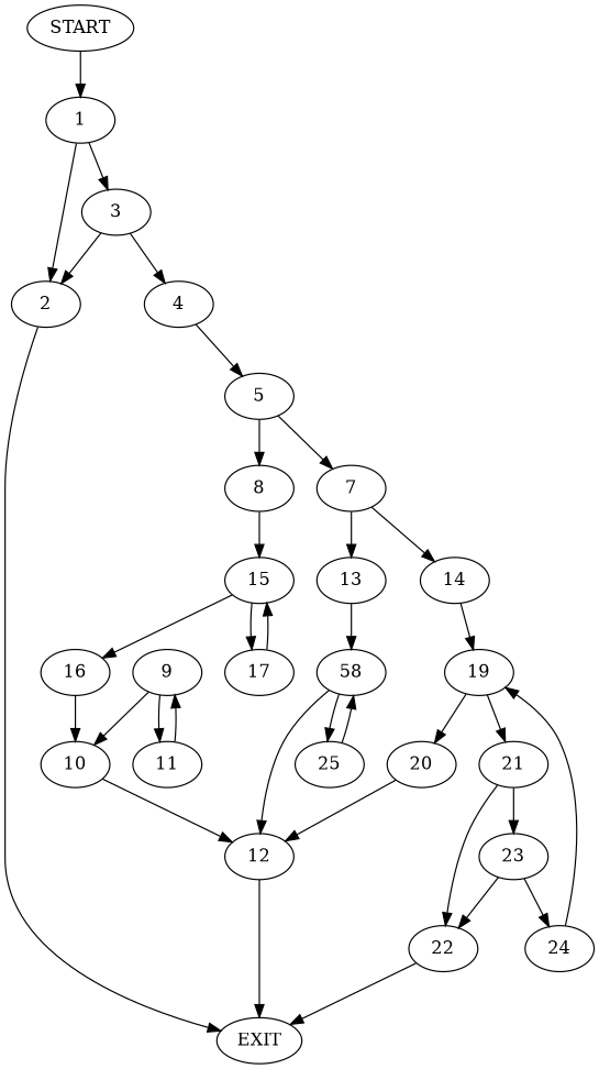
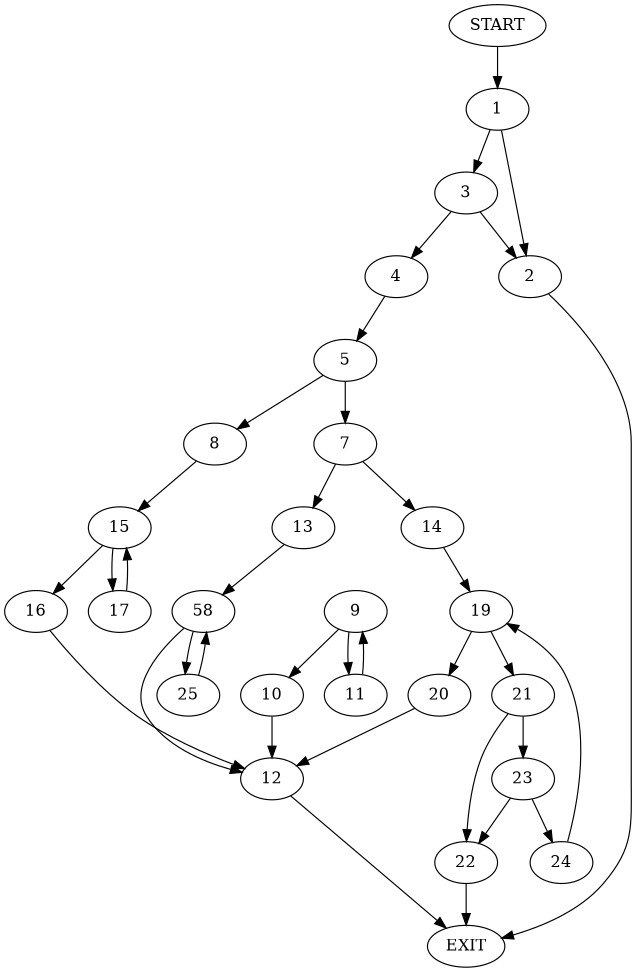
  digraph {
    n1 [label=START]
    1
    2
    3
    n5 [label=EXIT]
    4
    5
    7
    8
    13
    14
    15
    9
    10
    11
    n16 [label=58]
    19
    16
    17
    12
    25
    20
    21
    22
    23
    24
    n1 -> 1
    1 -> 2
    1 -> 3
    2 -> n5
    3 -> 2
    3 -> 4
    4 -> 5
    5 -> 7
    5 -> 8
    7 -> 13
    7 -> 14
    8 -> 15
    13 -> n16
    14 -> 19
    15 -> 16
    15 -> 17
    9 -> 10
    9 -> 11
    10 -> 12
    11 -> 9
    n16 -> 12
    n16 -> 25
    19 -> 20
    19 -> 21
-   16 -> 10
+   16 -> 12
    17 -> 15
    12 -> n5
    25 -> n16
    20 -> 12
    21 -> 22
    21 -> 23
    22 -> n5
    23 -> 22
    23 -> 24
    24 -> 19
  }
